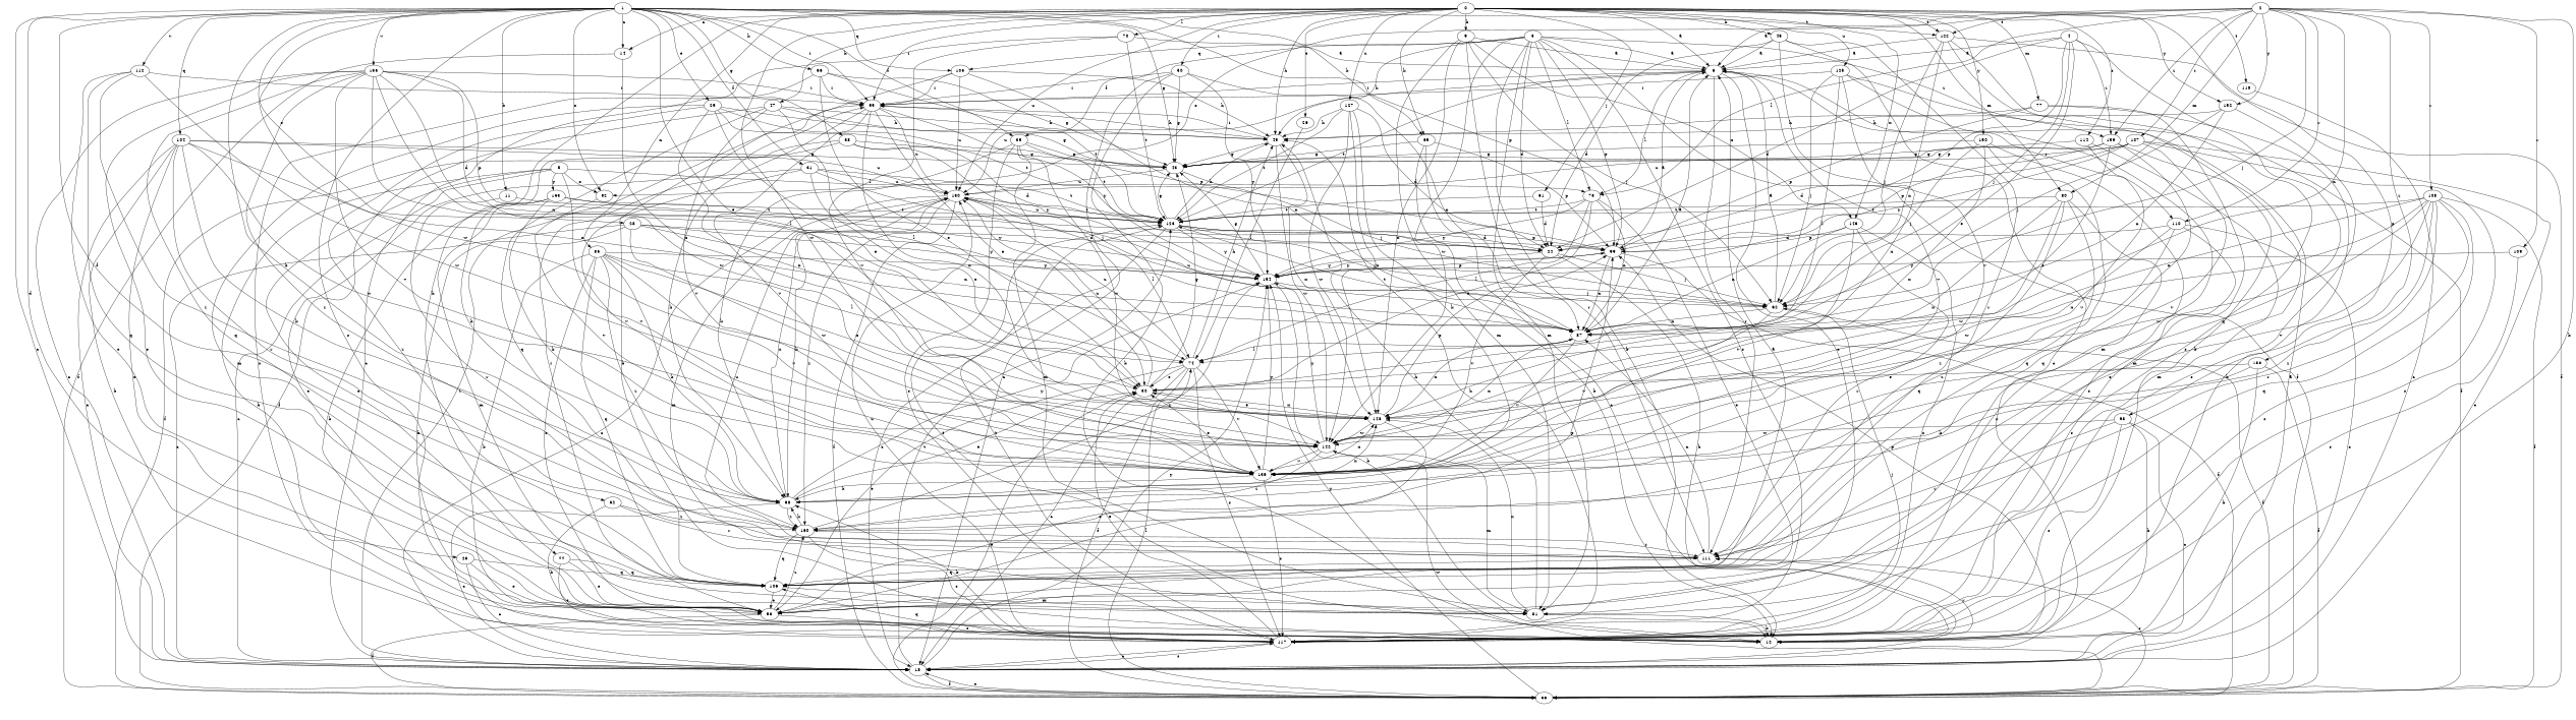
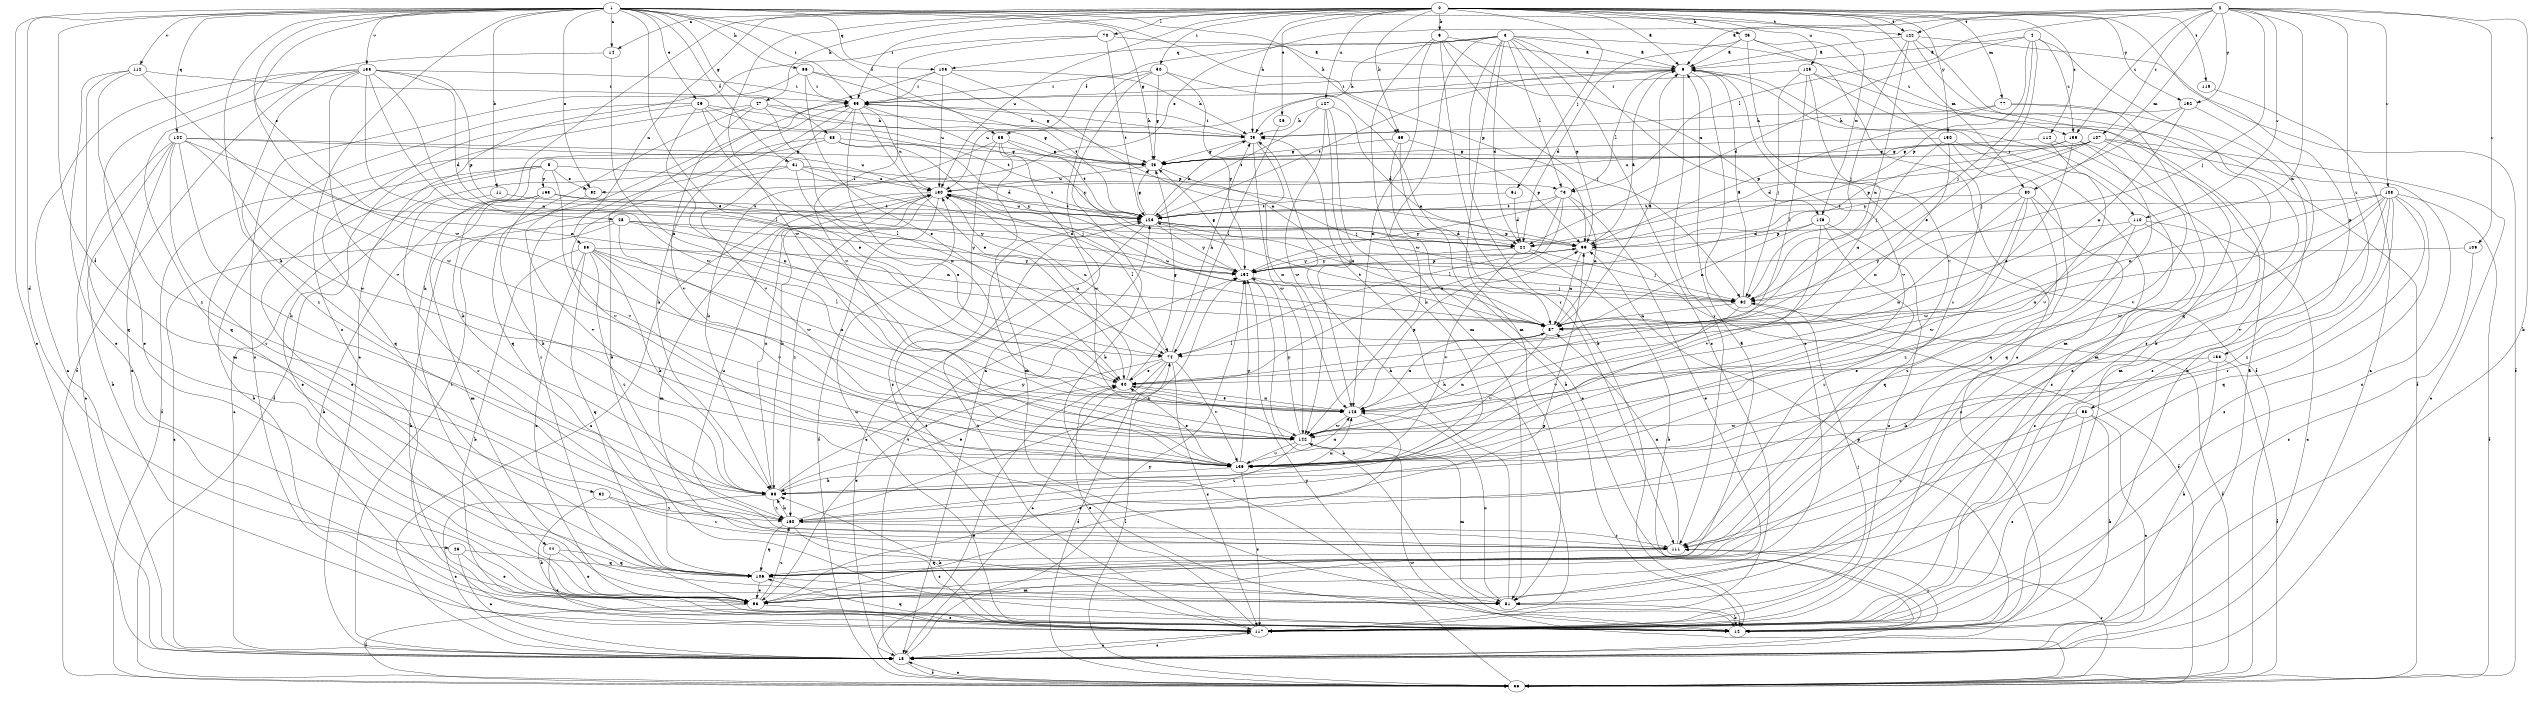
  strict digraph {
    0
    6
    9
    14
    26
    44
    45
    47
    49
    50
    55
    61
    65
    70
    77
    80
    85
    98
    114
    118
    122
    125
    127
    130
    142
    146
    150
    152
    73
    110
    93
    136
    111
    123
    62
    81
    148
    36
    74
    117
    106
    18
    24
    43
    12
    87
    154
    30
    68
    99
    160
    1
    11
    23
    28
    29
    31
    32
    35
    38
    66
    92
    104
    105
    n65 [label=112]
    135
    2
    107
    108
    109
    158
    159
    3
    4
    5
    153
    0 -> 6 [label=a]
    0 -> 9 [label=b]
    0 -> 14 [label=c]
    0 -> 26 [label=e]
    0 -> 44 [label=h]
    0 -> 45 [label=h]
    0 -> 47 [label=h]
    0 -> 49 [label=h]
    0 -> 50 [label=i]
    0 -> 55 [label=i]
    0 -> 61 [label=j]
    0 -> 65 [label=k]
    0 -> 70 [label=l]
    0 -> 77 [label=m]
    0 -> 80 [label=m]
    0 -> 85 [label=n]
    0 -> 98 [label=p]
    0 -> 114 [label=s]
    0 -> 118 [label=t]
    0 -> 122 [label=t]
    0 -> 125 [label=u]
    0 -> 127 [label=u]
    0 -> 130 [label=u]
    0 -> 142 [label=w]
    0 -> 146 [label=x]
    0 -> 150 [label=y]
    0 -> 152 [label=y]
    6 -> 55 [label=i]
    6 -> 130 [label=u]
    6 -> 73 [label=l]
    6 -> 110 [label=r]
    6 -> 93 [label=o]
    6 -> 136 [label=v]
    6 -> 111 [label=r]
    6 -> 123 [label=t]
    9 -> 6 [label=a]
    9 -> 146 [label=x]
    9 -> 111 [label=r]
    9 -> 62 [label=j]
    9 -> 81 [label=m]
    9 -> 148 [label=x]
    14 -> 148 [label=x]
    14 -> 36 [label=f]
    26 -> 74 [label=l]
    44 -> 93 [label=o]
    44 -> 117 [label=s]
    44 -> 106 [label=q]
    45 -> 6 [label=a]
    45 -> 136 [label=v]
    45 -> 111 [label=r]
    45 -> 18 [label=c]
    45 -> 24 [label=d]
    47 -> 49 [label=h]
    47 -> 136 [label=v]
    47 -> 36 [label=f]
    47 -> 74 [label=l]
    47 -> 106 [label=q]
    47 -> 43 [label=g]
    49 -> 55 [label=i]
    49 -> 142 [label=w]
    49 -> 148 [label=x]
    49 -> 43 [label=g]
    50 -> 55 [label=i]
    50 -> 18 [label=c]
    50 -> 43 [label=g]
    50 -> 12 [label=b]
    50 -> 87 [label=n]
    50 -> 154 [label=y]
    55 -> 49 [label=h]
    55 -> 130 [label=u]
    55 -> 136 [label=v]
    55 -> 148 [label=x]
    55 -> 154 [label=y]
    55 -> 30 [label=e]
    55 -> 68 [label=k]
    61 -> 123 [label=t]
    61 -> 24 [label=d]
    65 -> 18 [label=c]
    65 -> 43 [label=g]
    65 -> 12 [label=b]
    65 -> 99 [label=p]
    70 -> 6 [label=a]
    70 -> 136 [label=v]
    70 -> 123 [label=t]
    70 -> 18 [label=c]
    77 -> 49 [label=h]
    77 -> 81 [label=m]
    77 -> 12 [label=b]
    77 -> 99 [label=p]
    80 -> 142 [label=w]
    80 -> 123 [label=t]
    80 -> 148 [label=x]
    80 -> 117 [label=s]
    80 -> 106 [label=q]
    80 -> 160 [label=z]
    85 -> 93 [label=o]
    85 -> 136 [label=v]
    85 -> 148 [label=x]
    85 -> 74 [label=l]
    85 -> 106 [label=q]
    85 -> 12 [label=b]
    85 -> 154 [label=y]
    85 -> 68 [label=k]
    85 -> 160 [label=z]
    98 -> 142 [label=w]
    98 -> 111 [label=r]
    98 -> 117 [label=s]
    98 -> 18 [label=c]
    98 -> 12 [label=b]
    114 -> 136 [label=v]
    114 -> 81 [label=m]
    114 -> 43 [label=g]
    118 -> 18 [label=c]
    122 -> 6 [label=a]
    122 -> 62 [label=j]
    122 -> 36 [label=f]
    122 -> 117 [label=s]
    122 -> 12 [label=b]
    122 -> 87 [label=n]
    125 -> 55 [label=i]
    125 -> 62 [label=j]
    125 -> 81 [label=m]
    125 -> 148 [label=x]
    125 -> 36 [label=f]
    125 -> 74 [label=l]
    127 -> 49 [label=h]
    127 -> 142 [label=w]
    127 -> 123 [label=t]
    127 -> 148 [label=x]
    127 -> 24 [label=d]
    127 -> 68 [label=k]
    130 -> 123 [label=t]
    130 -> 81 [label=m]
    130 -> 36 [label=f]
    130 -> 74 [label=l]
    130 -> 18 [label=c]
    130 -> 68 [label=k]
    130 -> 160 [label=z]
    142 -> 136 [label=v]
    142 -> 81 [label=m]
    142 -> 87 [label=n]
    142 -> 154 [label=y]
    142 -> 160 [label=z]
    146 -> 136 [label=v]
    146 -> 111 [label=r]
    146 -> 117 [label=s]
    146 -> 87 [label=n]
    146 -> 99 [label=p]
    150 -> 62 [label=j]
    150 -> 148 [label=x]
    150 -> 117 [label=s]
    150 -> 106 [label=q]
    150 -> 43 [label=g]
    152 -> 49 [label=h]
    152 -> 62 [label=j]
    152 -> 117 [label=s]
    152 -> 87 [label=n]
    73 -> 93 [label=o]
    73 -> 123 [label=t]
    73 -> 74 [label=l]
    73 -> 87 [label=n]
    73 -> 154 [label=y]
    73 -> 30 [label=e]
    110 -> 142 [label=w]
    110 -> 117 [label=s]
    110 -> 18 [label=c]
    110 -> 24 [label=d]
    110 -> 160 [label=z]
    93 -> 6 [label=a]
    93 -> 55 [label=i]
    93 -> 36 [label=f]
    93 -> 117 [label=s]
    93 -> 99 [label=p]
    93 -> 160 [label=z]
    136 -> 148 [label=x]
    136 -> 117 [label=s]
    136 -> 154 [label=y]
    136 -> 30 [label=e]
    136 -> 68 [label=k]
    111 -> 130 [label=u]
    111 -> 106 [label=q]
    111 -> 87 [label=n]
    123 -> 49 [label=h]
    123 -> 130 [label=u]
    123 -> 62 [label=j]
    123 -> 18 [label=c]
    123 -> 24 [label=d]
    123 -> 43 [label=g]
    123 -> 154 [label=y]
    123 -> 99 [label=p]
    62 -> 6 [label=a]
    62 -> 136 [label=v]
    62 -> 36 [label=f]
    62 -> 87 [label=n]
    81 -> 49 [label=h]
    81 -> 148 [label=x]
    81 -> 12 [label=b]
    148 -> 142 [label=w]
    148 -> 93 [label=o]
    148 -> 30 [label=e]
    148 -> 99 [label=p]
    36 -> 142 [label=w]
    36 -> 111 [label=r]
    36 -> 74 [label=l]
    36 -> 18 [label=c]
    36 -> 154 [label=y]
    36 -> 30 [label=e]
    74 -> 49 [label=h]
    74 -> 130 [label=u]
    74 -> 93 [label=o]
    74 -> 136 [label=v]
    74 -> 36 [label=f]
    74 -> 117 [label=s]
    74 -> 18 [label=c]
    74 -> 30 [label=e]
    117 -> 49 [label=h]
    117 -> 130 [label=u]
    117 -> 123 [label=t]
    117 -> 62 [label=j]
    117 -> 106 [label=q]
    117 -> 18 [label=c]
    117 -> 30 [label=e]
    117 -> 68 [label=k]
    106 -> 93 [label=o]
    106 -> 81 [label=m]
    18 -> 6 [label=a]
    18 -> 55 [label=i]
    18 -> 123 [label=t]
    18 -> 36 [label=f]
    18 -> 117 [label=s]
    18 -> 154 [label=y]
    24 -> 136 [label=v]
    24 -> 62 [label=j]
    24 -> 12 [label=b]
    24 -> 154 [label=y]
    43 -> 130 [label=u]
    43 -> 62 [label=j]
    12 -> 111 [label=r]
    12 -> 123 [label=t]
    12 -> 99 [label=p]
    87 -> 6 [label=a]
    87 -> 130 [label=u]
    87 -> 136 [label=v]
    87 -> 123 [label=t]
    87 -> 148 [label=x]
    87 -> 74 [label=l]
    154 -> 62 [label=j]
    154 -> 43 [label=g]
    154 -> 12 [label=b]
    154 -> 99 [label=p]
    30 -> 130 [label=u]
    30 -> 148 [label=x]
    30 -> 43 [label=g]
    68 -> 130 [label=u]
    68 -> 148 [label=x]
    68 -> 18 [label=c]
    68 -> 154 [label=y]
    68 -> 30 [label=e]
    68 -> 160 [label=z]
    99 -> 6 [label=a]
    99 -> 36 [label=f]
    99 -> 87 [label=n]
    99 -> 154 [label=y]
    160 -> 111 [label=r]
    160 -> 117 [label=s]
    160 -> 106 [label=q]
    160 -> 154 [label=y]
    160 -> 68 [label=k]
    1 -> 14 [label=c]
    1 -> 55 [label=i]
    1 -> 65 [label=k]
    1 -> 122 [label=t]
    1 -> 142 [label=w]
    1 -> 117 [label=s]
    1 -> 18 [label=c]
    1 -> 43 [label=g]
    1 -> 30 [label=e]
    1 -> 68 [label=k]
    1 -> 99 [label=p]
    1 -> 11 [label=b]
    1 -> 23 [label=d]
    1 -> 28 [label=e]
    1 -> 29 [label=e]
    1 -> 31 [label=f]
    1 -> 32 [label=f]
    1 -> 35 [label=f]
    1 -> 38 [label=g]
    1 -> 66 [label=k]
    1 -> 92 [label=o]
    1 -> 104 [label=q]
    1 -> 105 [label=q]
    1 -> n65 [label=v]
    1 -> 135 [label=v]
    11 -> 111 [label=r]
    11 -> 123 [label=t]
    23 -> 93 [label=o]
    23 -> 106 [label=q]
    23 -> 18 [label=c]
    28 -> 142 [label=w]
    28 -> 18 [label=c]
    28 -> 24 [label=d]
    28 -> 12 [label=b]
    28 -> 87 [label=n]
    28 -> 154 [label=y]
    29 -> 49 [label=h]
    29 -> 123 [label=t]
    29 -> 81 [label=m]
    29 -> 148 [label=x]
-   29 -> 106 [label=z]
+   29 -> 106 [label=q]
    29 -> 30 [label=e]
    29 -> 99 [label=p]
    31 -> 130 [label=u]
    31 -> 93 [label=o]
    31 -> 136 [label=v]
    31 -> 123 [label=t]
    31 -> 62 [label=j]
    31 -> 30 [label=e]
    32 -> 111 [label=r]
    32 -> 12 [label=b]
    32 -> 160 [label=z]
    35 -> 142 [label=w]
    35 -> 123 [label=t]
    35 -> 81 [label=m]
    35 -> 117 [label=s]
    35 -> 43 [label=g]
    35 -> 68 [label=k]
    38 -> 36 [label=f]
    38 -> 24 [label=d]
    38 -> 43 [label=g]
    38 -> 154 [label=y]
    38 -> 68 [label=k]
    66 -> 55 [label=i]
    66 -> 123 [label=t]
    66 -> 117 [label=s]
    66 -> 43 [label=g]
    66 -> 30 [label=e]
    92 -> 136 [label=v]
    104 -> 130 [label=u]
    104 -> 142 [label=w]
    104 -> 93 [label=o]
    104 -> 111 [label=r]
    104 -> 18 [label=c]
    104 -> 43 [label=g]
    104 -> 12 [label=b]
    104 -> 87 [label=n]
    104 -> 68 [label=k]
    105 -> 49 [label=h]
    105 -> 55 [label=i]
    105 -> 130 [label=u]
    105 -> 12 [label=b]
    105 -> 87 [label=n]
    n65 -> 55 [label=i]
    n65 -> 142 [label=w]
    n65 -> 93 [label=o]
    n65 -> 106 [label=q]
    n65 -> 160 [label=z]
    135 -> 55 [label=i]
    135 -> 142 [label=w]
    135 -> 93 [label=o]
    135 -> 136 [label=v]
    135 -> 74 [label=l]
    135 -> 106 [label=q]
    135 -> 18 [label=c]
    135 -> 24 [label=d]
    135 -> 87 [label=n]
    135 -> 99 [label=p]
    135 -> 160 [label=z]
    2 -> 6 [label=a]
    2 -> 80 [label=m]
    2 -> 122 [label=t]
    2 -> 152 [label=y]
    2 -> 73 [label=l]
    2 -> 110 [label=r]
    2 -> 62 [label=j]
    2 -> 12 [label=b]
    2 -> 87 [label=n]
    2 -> 92 [label=o]
    2 -> 107 [label=r]
    2 -> 108 [label=r]
    2 -> 109 [label=r]
    2 -> 158 [label=z]
    2 -> 159 [label=z]
    107 -> 130 [label=u]
    107 -> 136 [label=v]
    107 -> 117 [label=s]
    107 -> 18 [label=c]
    107 -> 24 [label=d]
    107 -> 43 [label=g]
    107 -> 154 [label=y]
    108 -> 142 [label=w]
    108 -> 136 [label=v]
    108 -> 111 [label=r]
    108 -> 123 [label=t]
    108 -> 148 [label=x]
    108 -> 36 [label=f]
    108 -> 117 [label=s]
    108 -> 106 [label=q]
    108 -> 87 [label=n]
    108 -> 160 [label=z]
    109 -> 117 [label=s]
    109 -> 154 [label=y]
    158 -> 36 [label=f]
    158 -> 12 [label=b]
    158 -> 30 [label=e]
    158 -> 68 [label=k]
    159 -> 93 [label=o]
    159 -> 106 [label=q]
    159 -> 43 [label=g]
    159 -> 30 [label=e]
    159 -> 99 [label=p]
    3 -> 6 [label=a]
    3 -> 49 [label=h]
    3 -> 142 [label=w]
    3 -> 73 [label=l]
    3 -> 81 [label=m]
    3 -> 36 [label=f]
    3 -> 117 [label=s]
    3 -> 24 [label=d]
    3 -> 12 [label=b]
    3 -> 99 [label=p]
    3 -> 35 [label=f]
    3 -> 105 [label=q]
    3 -> 159 [label=z]
    4 -> 6 [label=a]
    4 -> 62 [label=j]
    4 -> 106 [label=q]
    4 -> 24 [label=d]
    4 -> 30 [label=e]
    4 -> 99 [label=p]
    4 -> 159 [label=z]
    5 -> 73 [label=l]
    5 -> 93 [label=o]
    5 -> 136 [label=v]
    5 -> 18 [label=c]
    5 -> 12 [label=b]
    5 -> 92 [label=o]
    5 -> 153 [label=y]
    153 -> 123 [label=t]
    153 -> 81 [label=m]
    153 -> 12 [label=b]
    153 -> 154 [label=y]
    153 -> 68 [label=k]
  }
